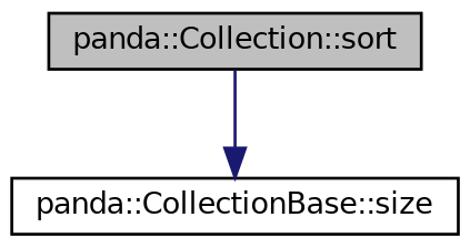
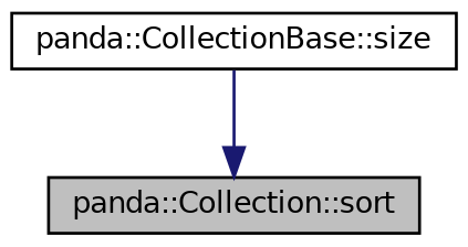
  digraph {
    rankdir=TB
    node [color=black fontname=Helvetica fontsize=10 shape=record style=filled]
    n1 [fillcolor=grey75 fontcolor=black height=0.2 label="panda::Collection::sort" width=0.4]
    n2 [fillcolor=white height=0.2 label="panda::CollectionBase::size" width=0.4]
-   n1 -> n2 [color=midnightblue fontname=Helvetica fontsize=10 labelfontname=Helvetica labelfontsize=10 style=solid]
+   n2 -> n1 [color=midnightblue fontname=Helvetica fontsize=10 labelfontname=Helvetica labelfontsize=10 style=solid]
  }
